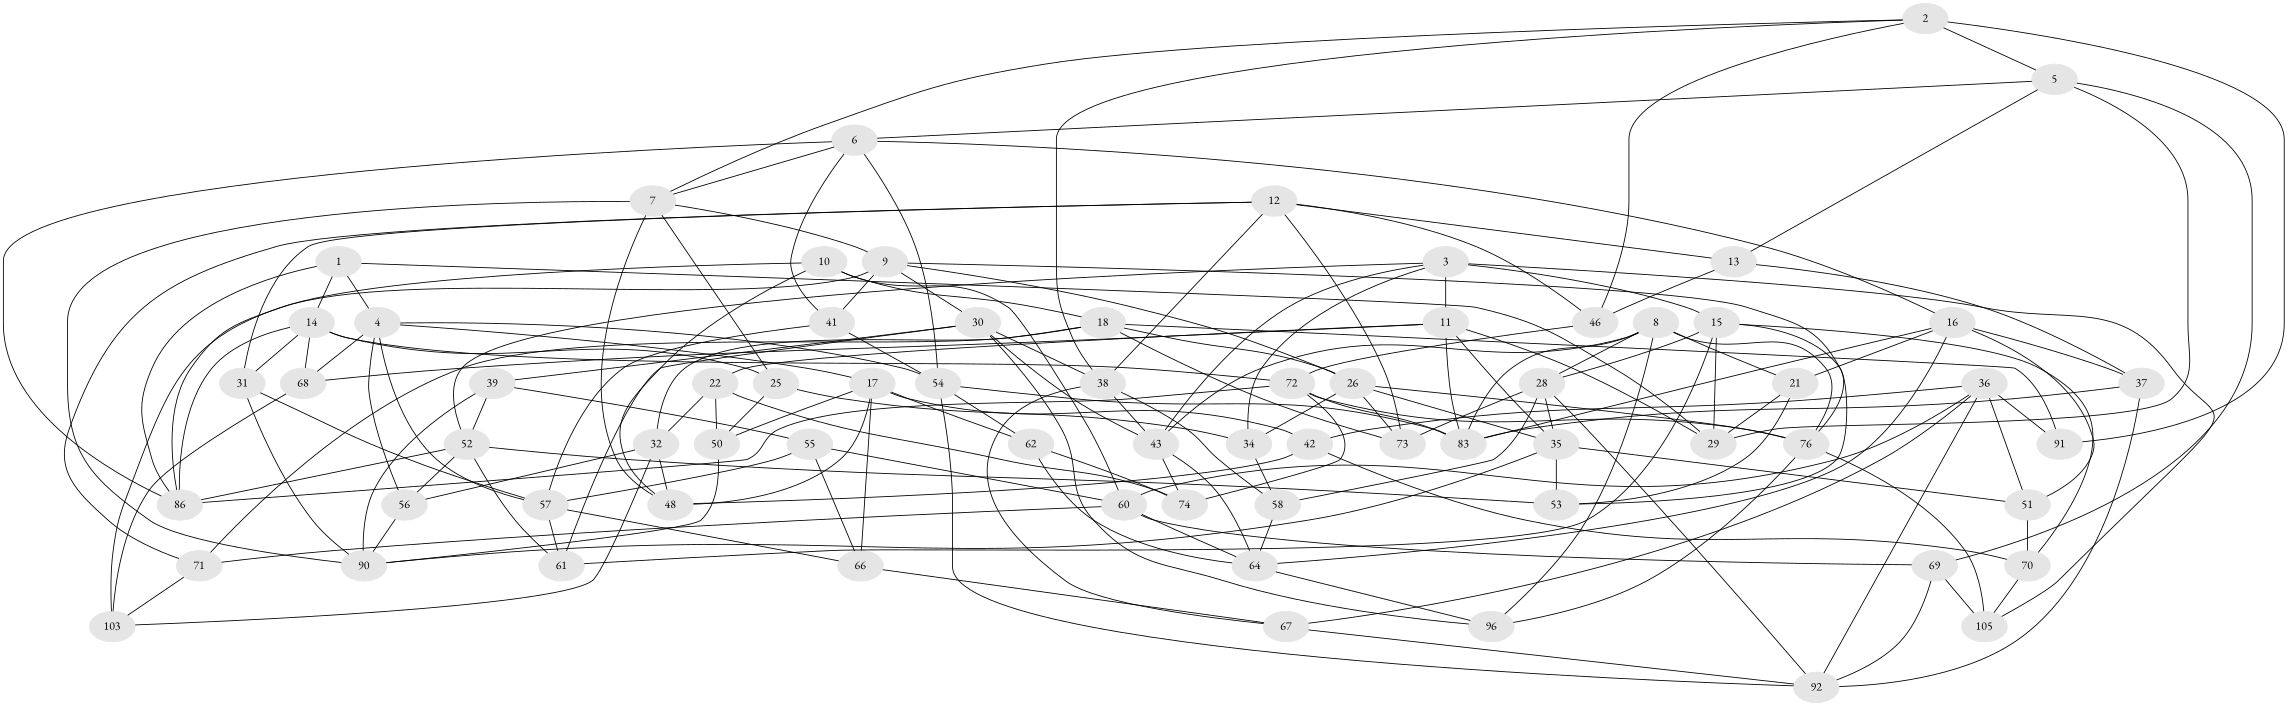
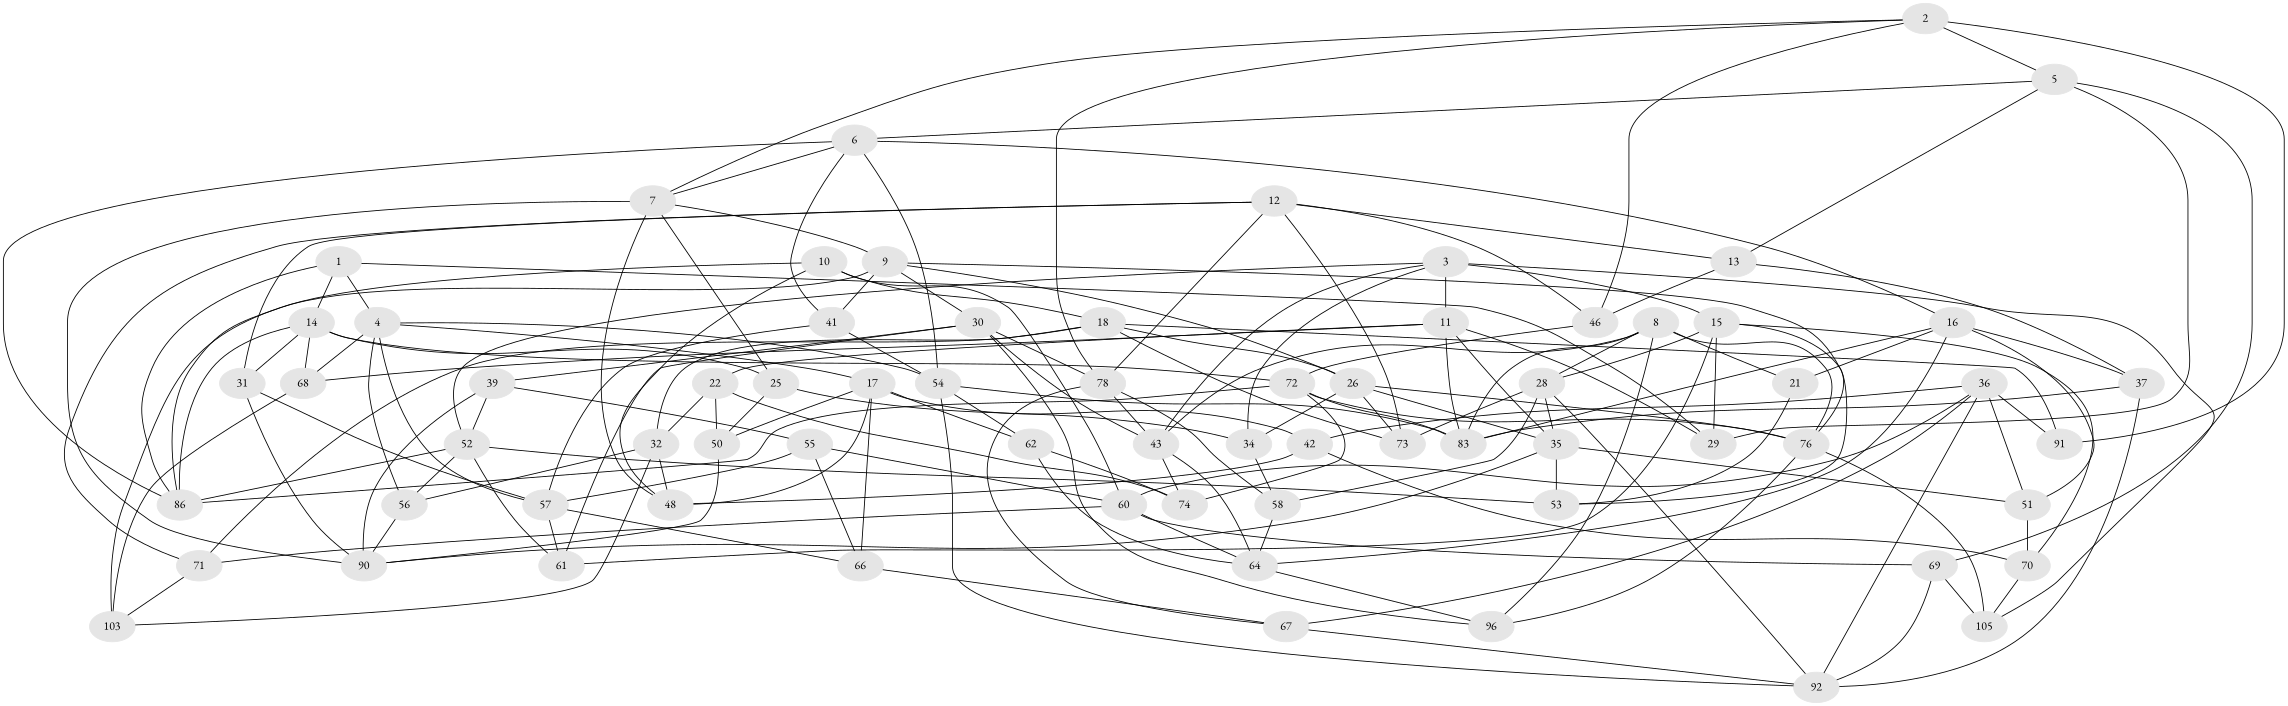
  graph {
    fontname="EB Garamond"
    node [color=gray90 fontname="EB Garamond" style=filled]
    edge [fontname="EB Garamond"]
    4 [super="+78"]
    17 [super="+100"]
    54 [super="+82"]
    56
    57 [super="+79"]
    68
    1
    14 [super="+20"]
    29 [super="+44"]
    86 [super="+99"]
    25
    31
    72 [super="+98"]
    2 [super="+88"]
    5 [super="+23"]
    7 [super="+65"]
-   38 [super="+47"]
+   38 [super="+47" label=78]
    46
    91
    6 [super="+59"]
    13
    69
    9 [super="+63"]
    48 [super="+97"]
    90 [super="+101"]
    43 [super="+102"]
    58
    67
    3 [super="+19"]
    11 [super="+83"]
    15 [super="+27"]
    34
    52 [super="+87"]
    105
    n35 [label=83 super="+93"]
    22
    35 [super="+81"]
    28 [super="+40"]
    53
    61
    70
    64 [super="+104"]
    74
    42
    50
    62
    66
    92 [super="+95"]
    103
    16 [super="+89"]
    41
    37
    21
    51
    76 [super="+84"]
    26 [super="+33"]
    30 [super="+49"]
    8 [super="+24"]
    96
    73
    39
    18 [super="+85"]
    71
    32 [super="+77"]
    10
    60 [super="+94"]
    12 [super="+75"]
    55
    36 [super="+45"]
    4 -- 17
    4 -- 54
    4 -- 56
    4 -- 57
    4 -- 68
    17 -- 48
    17 -- 42
    17 -- 50
    17 -- 62
    17 -- 66
    54 -- n35
    54 -- 62
    54 -- 92
    56 -- 90
    57 -- 61
    57 -- 66
    68 -- 103
    1 -- 4
    1 -- 14
    1 -- 29
    1 -- 86
    14 -- 68
    14 -- 86
    14 -- 25
    14 -- 31
    14 -- 72
    25 -- 34
    25 -- 50
    31 -- 57
    31 -- 90
    72 -- 86
    72 -- n35
    72 -- 74
    72 -- 76
    2 -- 5
    2 -- 7
    2 -- 38
    2 -- 46
    2 -- 91 [weight=2]
    5 -- 29 [weight=2]
    5 -- 6
    5 -- 13
    5 -- 69
    7 -- 25
    7 -- 9
    7 -- 48
    7 -- 90
    38 -- 43
    38 -- 58
    38 -- 67
    46 -- 72
    6 -- 54
    6 -- 86
    6 -- 7
    6 -- 16
    6 -- 41
    13 -- 46
    13 -- 37
    69 -- 105
    69 -- 92
    9 -- 103
    9 -- 41
    9 -- 76
    9 -- 26
    9 -- 30
    43 -- 64
    43 -- 74
    58 -- 64
    67 -- 92
    3 -- 43
    3 -- 11
    3 -- 15
    3 -- 34
    3 -- 52
    3 -- 105
    11 -- 68
    11 -- 29
    11 -- n35
    11 -- 22
    11 -- 35
    15 -- 29
    15 -- 28
    15 -- 53
    15 -- 61
    15 -- 70
    34 -- 58
    52 -- 56
    52 -- 86
    52 -- 53
    52 -- 61
    22 -- 74
    22 -- 50
    22 -- 32
    35 -- 90
    35 -- 53
    35 -- 51
    28 -- 58
    28 -- 35
    28 -- 92
    28 -- 73
    70 -- 105
    64 -- 96
    42 -- 48
    42 -- 70
    50 -- 90
    62 -- 64
    62 -- 74
    66 -- 67
    16 -- n35
    16 -- 64
    16 -- 37
    16 -- 21
    16 -- 51
    41 -- 54
    41 -- 57
    37 -- n35
    37 -- 92
-   21 -- 29
    21 -- 53
    51 -- 70
    76 -- 105
    76 -- 96
    26 -- 34
    26 -- 35
    26 -- 76
    26 -- 73
    30 -- 38
    30 -- 43
    30 -- 61
    30 -- 96
    30 -- 39
    8 -- 43
    8 -- n35
    8 -- 28
    8 -- 21
    8 -- 76
    8 -- 96
    39 -- 90
    39 -- 52
    39 -- 55
    18 -- 91
    18 -- 26
    18 -- 73
    18 -- 71
    18 -- 32
    71 -- 103
    32 -- 56
    32 -- 48 [weight=2]
    32 -- 103
    10 -- 86
    10 -- 48
    10 -- 18
    10 -- 60
    60 -- 69
    60 -- 64
    60 -- 71
    12 -- 31
    12 -- 38
    12 -- 46
    12 -- 13
    12 -- 73
    12 -- 71
    55 -- 57
    55 -- 66
    55 -- 60
    36 -- 91
    36 -- 67
    36 -- 42
    36 -- 92
    36 -- 51
    36 -- 60
  }
